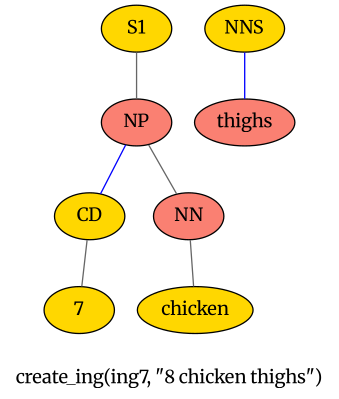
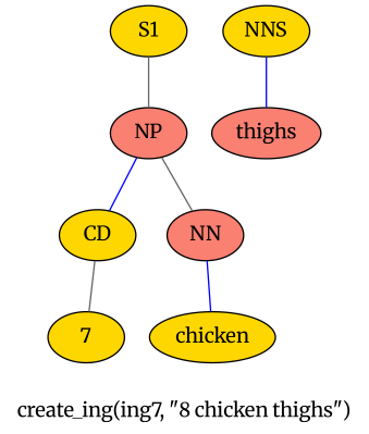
  graph {
    fontname=Merriweather
    label="create_ing(ing7, \"8 chicken thighs\")"
    node [fillcolor=gold fontname=Merriweather style=filled]
    edge [color=gray40 fontname=Merriweather]
    n1 [label=S1]
    n2 [fillcolor=salmon label=NP]
    n3 [label=CD]
    n4 [fillcolor=salmon label=NN]
    n5 [label=7]
    n6 [label=chicken]
    n7 [label=NNS]
    n8 [fillcolor=salmon label=thighs]
    n1 -- n2
    n2 -- n3 [color=blue]
    n2 -- n4
    n3 -- n5
-   n4 -- n6
+   n4 -- n6 [color=blue]
    n7 -- n8 [color=blue]
  }
